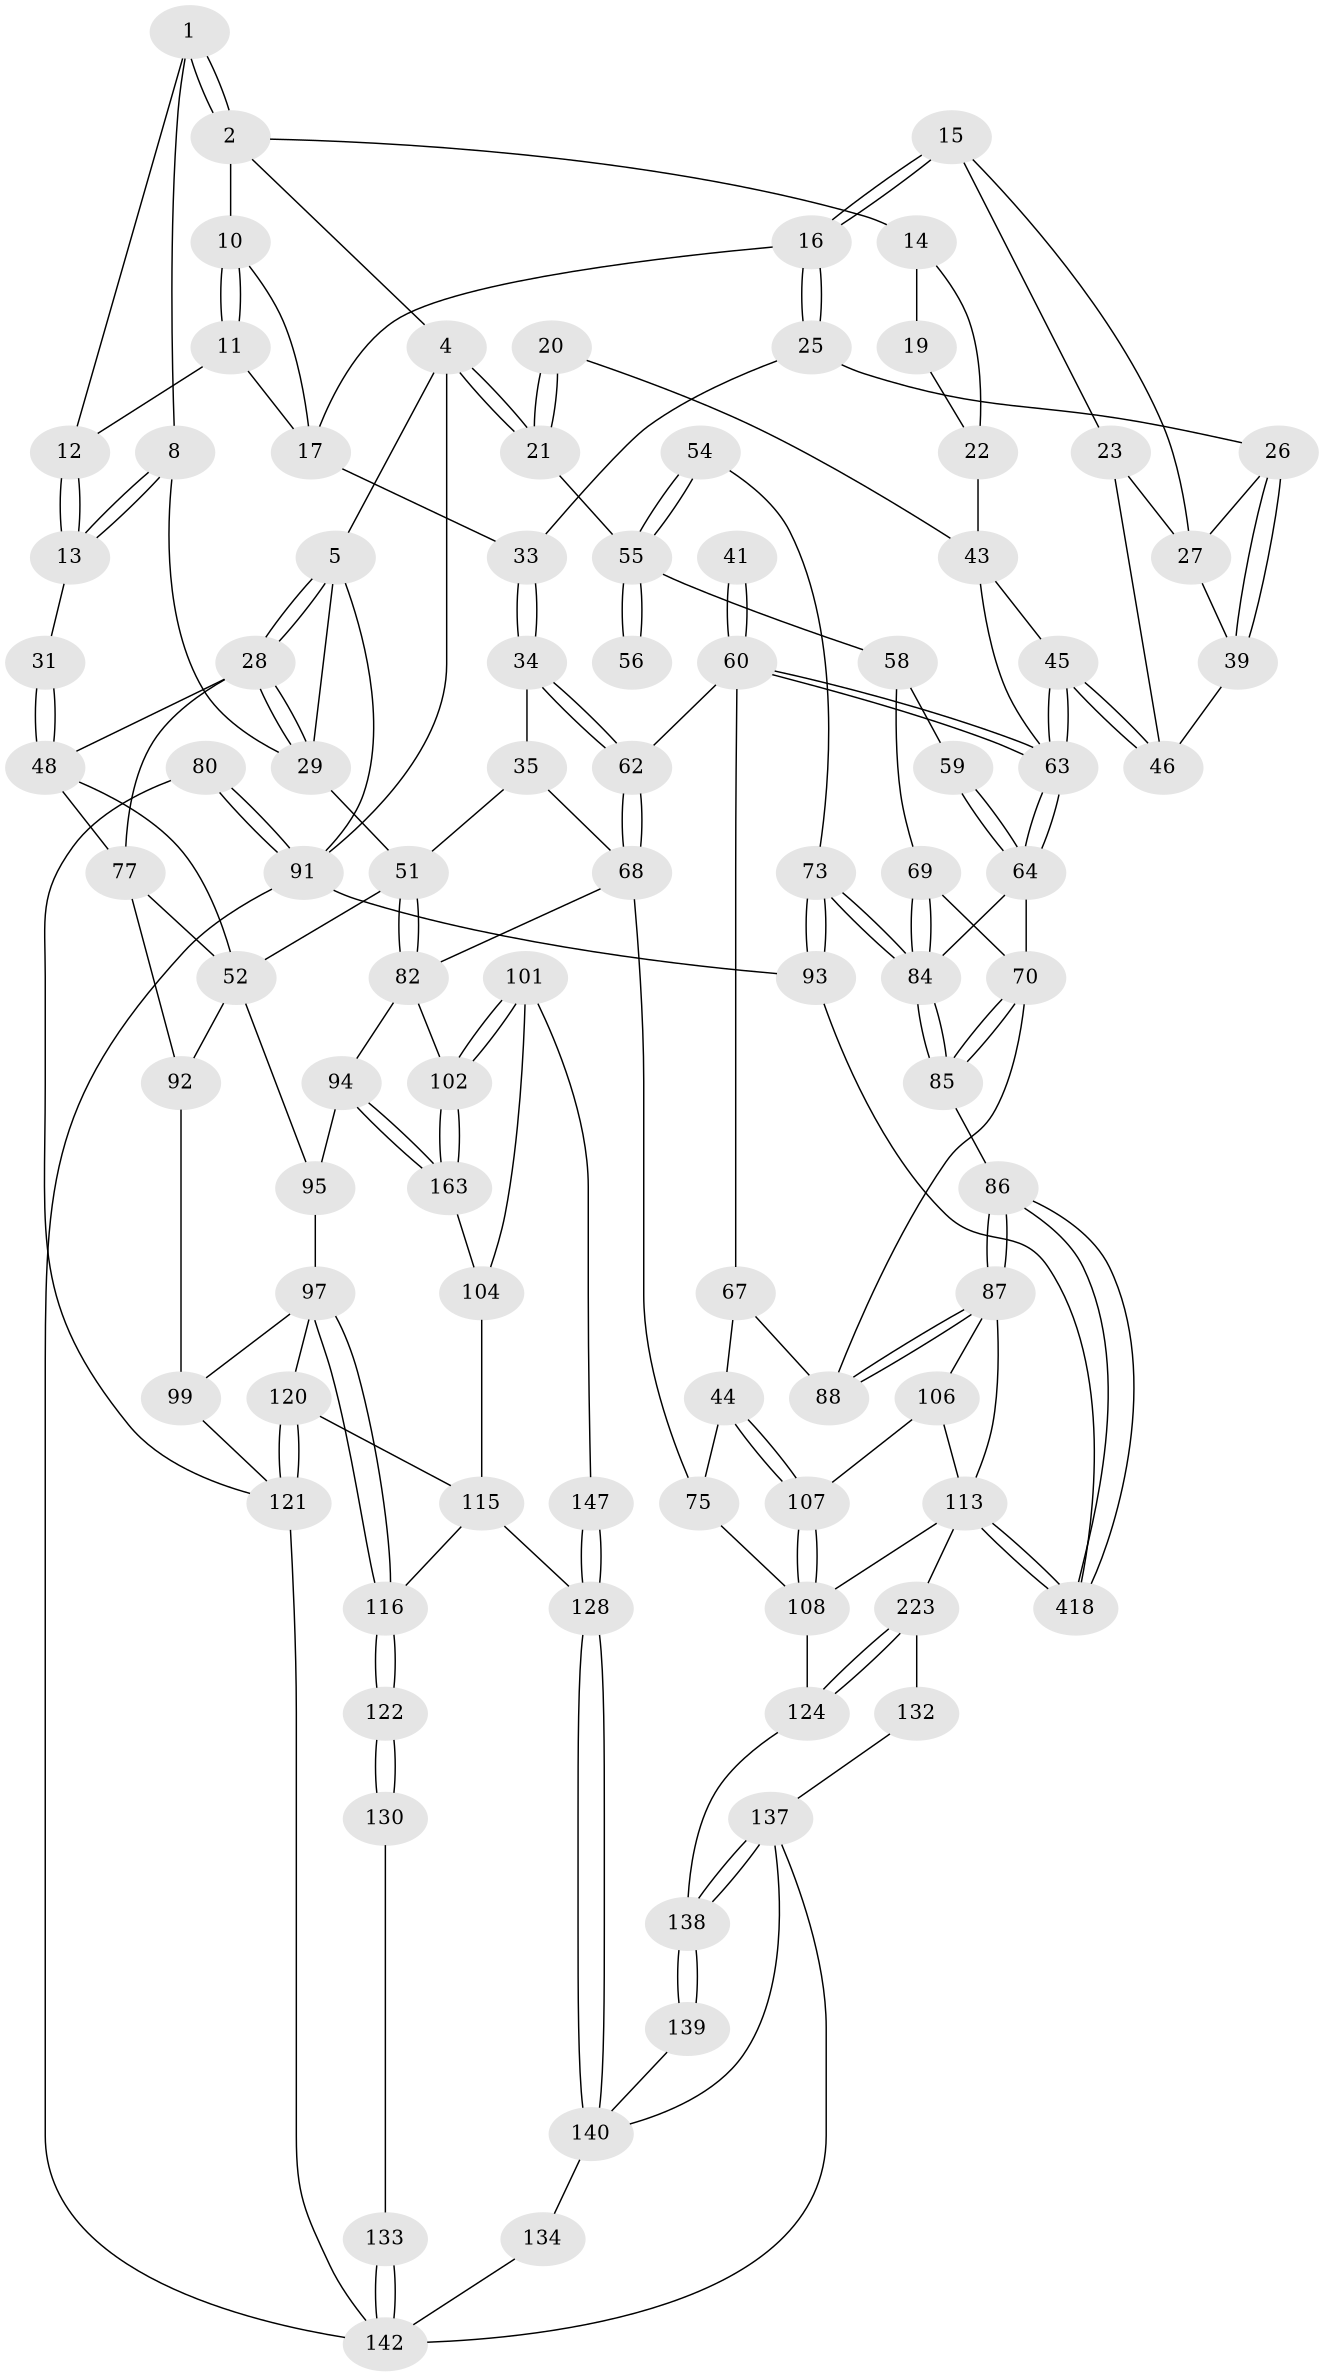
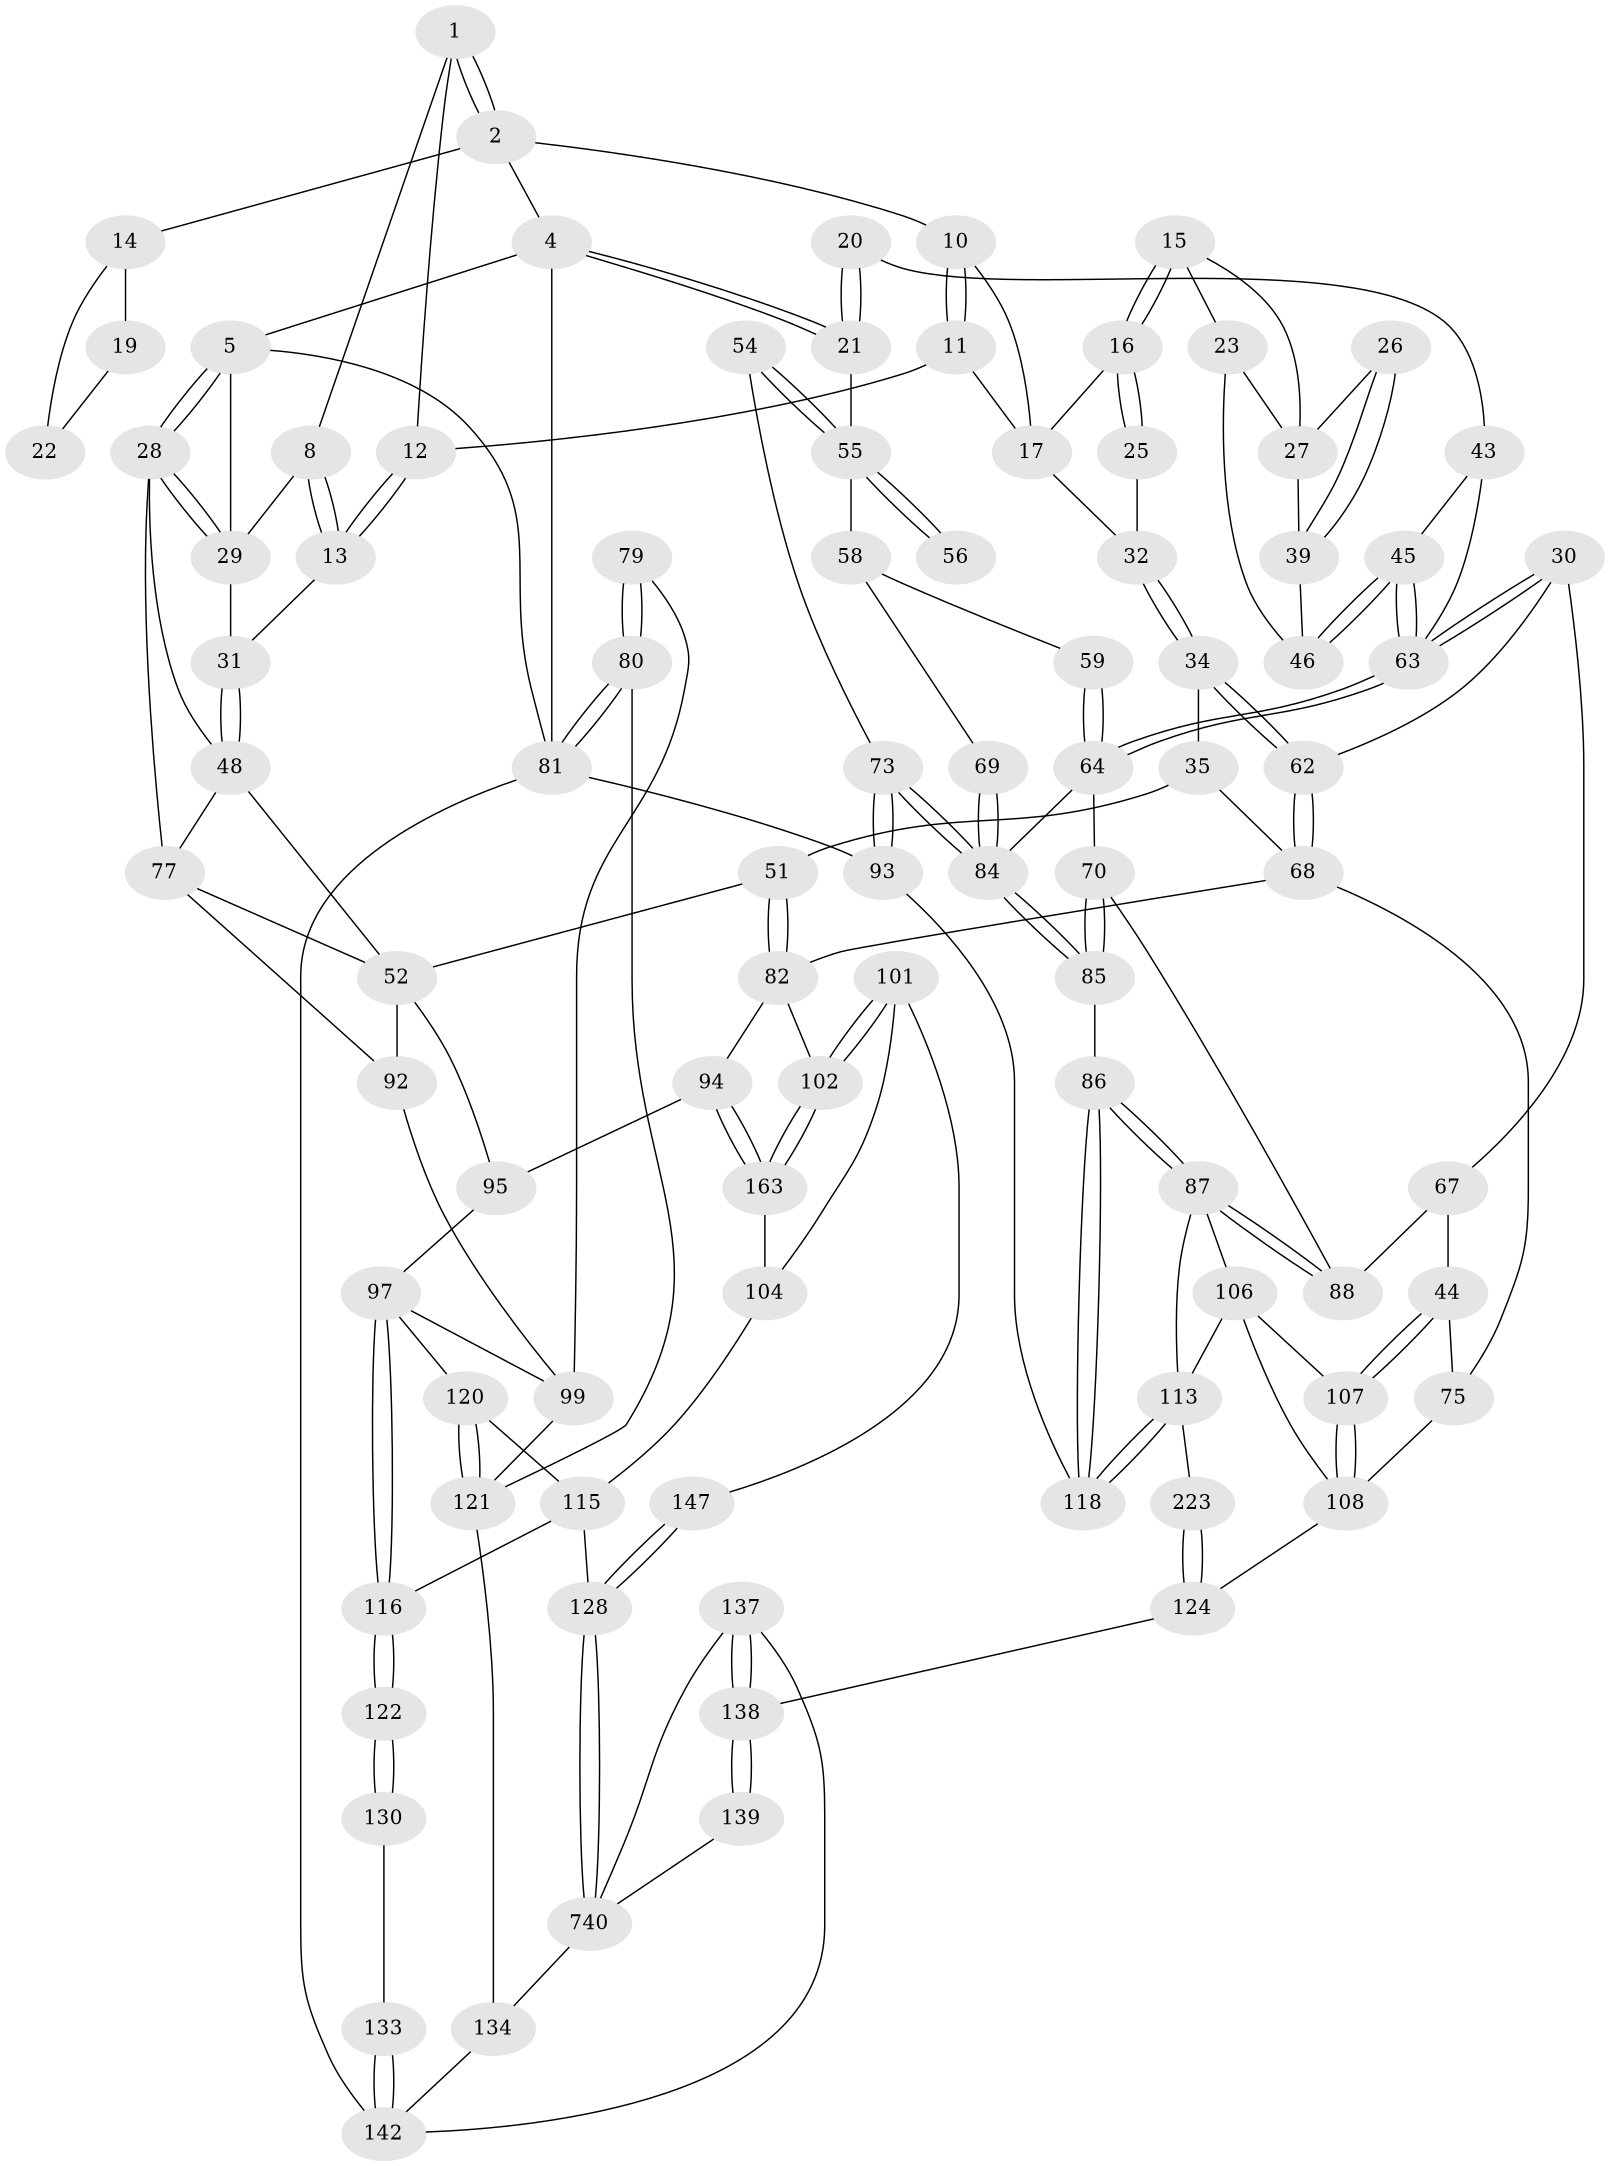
  graph {
    node [color=gray90 style=filled]
    1 [super="+7"]
    2 [super="+3"]
    8 [super="+9"]
    12
    4
    10
    14 [super="+18"]
    13 [super="+30"]
    29
    5 [super="+6"]
    21
-   81 [super="+89" label=91]
+   81 [super="+89"]
    11
    17 [super="+32"]
    19
    22 [super="+42"]
    28 [super="+49"]
    55 [super="+57"]
    n19 [label=93]
    142 [super="+143"]
    48 [super="+53"]
    77 [super="+78"]
    31
-   33
+   33 [label=32]
    35 [super="+50"]
    51
    n27 [label=68 super="+76"]
    15 [super="+24"]
    16
    23 [super="+36"]
    27 [super="+37"]
    43 [super="+44"]
    25 [super="+38"]
    46
    39 [super="+40"]
    26
    34
    20 [super="+47"]
    45
    63
    54 [super="+72"]
    n42 [label=73]
-   60 [super="+61"]
-   41
+   60 [super="+61" label=30]
    52 [super="+91"]
    92
    62
    82 [super="+93"]
    75 [super="+100"]
    67 [super="+73"]
    64 [super="+66"]
    59
    95 [super="+96"]
    94
    102
    99 [super="+117"]
    97 [super="+98"]
    56
    58 [super="+68"]
    69
    84
    70 [super="+71"]
    n63 [label=44]
    88
    85
    108 [super="+109"]
    107
    86
    101 [super="+111"]
    104 [super="+112"]
    n71 [label=147]
    124 [super="+125"]
+   79
    80
    121 [super="+135"]
    134
-   118 [super="+119" label=418]
+   118 [super="+119"]
    n78 [label=163]
    87 [super="+105"]
    106 [super="+110"]
    113 [super="+114"]
    n82 [label=223]
    116
    120
    115
    122
    128 [super="+129"]
    138
-   132 [super="+136"]
-   140
+   140 [label=740]
    130
    133
    137 [super="+141"]
    139
    1 -- 2
    1 -- 2
    1 -- 8
    1 -- 12
    2 -- 4
    2 -- 10
    2 -- 14
    8 -- 13
    8 -- 13
    8 -- 29
    12 -- 13
    12 -- 13
    4 -- 5
    4 -- 21
    4 -- 21
    4 -- 81
    10 -- 11
    10 -- 11
    10 -- 17
    14 -- 19
    14 -- 22
    13 -- 31
-   29 -- 51
+   29 -- 31
    5 -- 29
    5 -- 81
    5 -- 28
    5 -- 28
    21 -- 55
    81 -- n19
    81 -- 142
    11 -- 12
    11 -- 17
    17 -- 33
    19 -- 22
-   22 -- 43
    28 -- 29
    28 -- 29
    28 -- 48
    28 -- 77
    55 -- 56 [weight=2]
    55 -- 56
    55 -- 58
    n19 -- 118
    48 -- 77
    48 -- 52
    77 -- 52
    77 -- 92
    31 -- 48
    31 -- 48
    33 -- 34
    33 -- 34
    35 -- 51
    35 -- n27
    51 -- 52
    51 -- 82
    51 -- 82
    n27 -- 82
    n27 -- 75
    15 -- 16
    15 -- 16
    15 -- 23
    15 -- 27
    16 -- 17
    16 -- 25
    16 -- 25
    23 -- 27
    23 -- 46
    27 -- 39
    43 -- 45
    43 -- 63
    25 -- 33
-   25 -- 26
    39 -- 46
    26 -- 27
    26 -- 39
    26 -- 39
    34 -- 35
    34 -- 62
    34 -- 62
    20 -- 21
    20 -- 21
    20 -- 43
    45 -- 46
    45 -- 46
    45 -- 63
    45 -- 63
    63 -- 64
    63 -- 64
    54 -- 55
    54 -- 55
    54 -- n42
    n42 -- n19
    n42 -- n19
    n42 -- 84
    n42 -- 84
    60 -- 63
    60 -- 63
    60 -- 62
    60 -- 67
-   41 -- 60
-   41 -- 60
    52 -- 92
    52 -- 95
    92 -- 99
    62 -- n27
    62 -- n27
    82 -- 94
    82 -- 102
    75 -- 108
    67 -- n63
    67 -- 88
    64 -- 84
    64 -- 70
    59 -- 64
    59 -- 64
    95 -- 97
    94 -- 95
    94 -- n78
    94 -- n78
    102 -- n78
    102 -- n78
    99 -- 121
    97 -- 99
    97 -- 116
    97 -- 116
    97 -- 120
    58 -- 59
    58 -- 69
    69 -- 84
    69 -- 84
-   69 -- 70
    84 -- 85
    84 -- 85
    70 -- 88
    70 -- 85
    70 -- 85
    n63 -- 75
    n63 -- 107
    n63 -- 107
    85 -- 86
    108 -- 124
    107 -- 108
    107 -- 108
    86 -- 118
    86 -- 118
    86 -- 87
    86 -- 87
    101 -- 102
    101 -- 102
    101 -- 104
    101 -- n71
    104 -- 115
    n71 -- 128
    n71 -- 128
    124 -- 138
+   79 -- 99
+   79 -- 80
+   79 -- 80
    80 -- 81
    80 -- 81
    80 -- 121
-   121 -- 142
+   121 -- 134
    134 -- 142
    n78 -- 104
    87 -- 88
    87 -- 88
    87 -- 106
    87 -- 113
-   113 -- 108
+   106 -- 108
    106 -- 107
    106 -- 113
    113 -- 118
    113 -- 118
    113 -- n82
    n82 -- 124
    n82 -- 124
-   n82 -- 132
    116 -- 122
    116 -- 122
    120 -- 121
    120 -- 121
    120 -- 115
    115 -- 116
    115 -- 128
    122 -- 130
    122 -- 130
    128 -- 140
    128 -- 140
    138 -- 139
    138 -- 139
-   132 -- 137
    140 -- 134
    130 -- 133
    133 -- 142
    133 -- 142
    137 -- 142
    137 -- 138
    137 -- 138
    137 -- 140
    139 -- 140
  }
